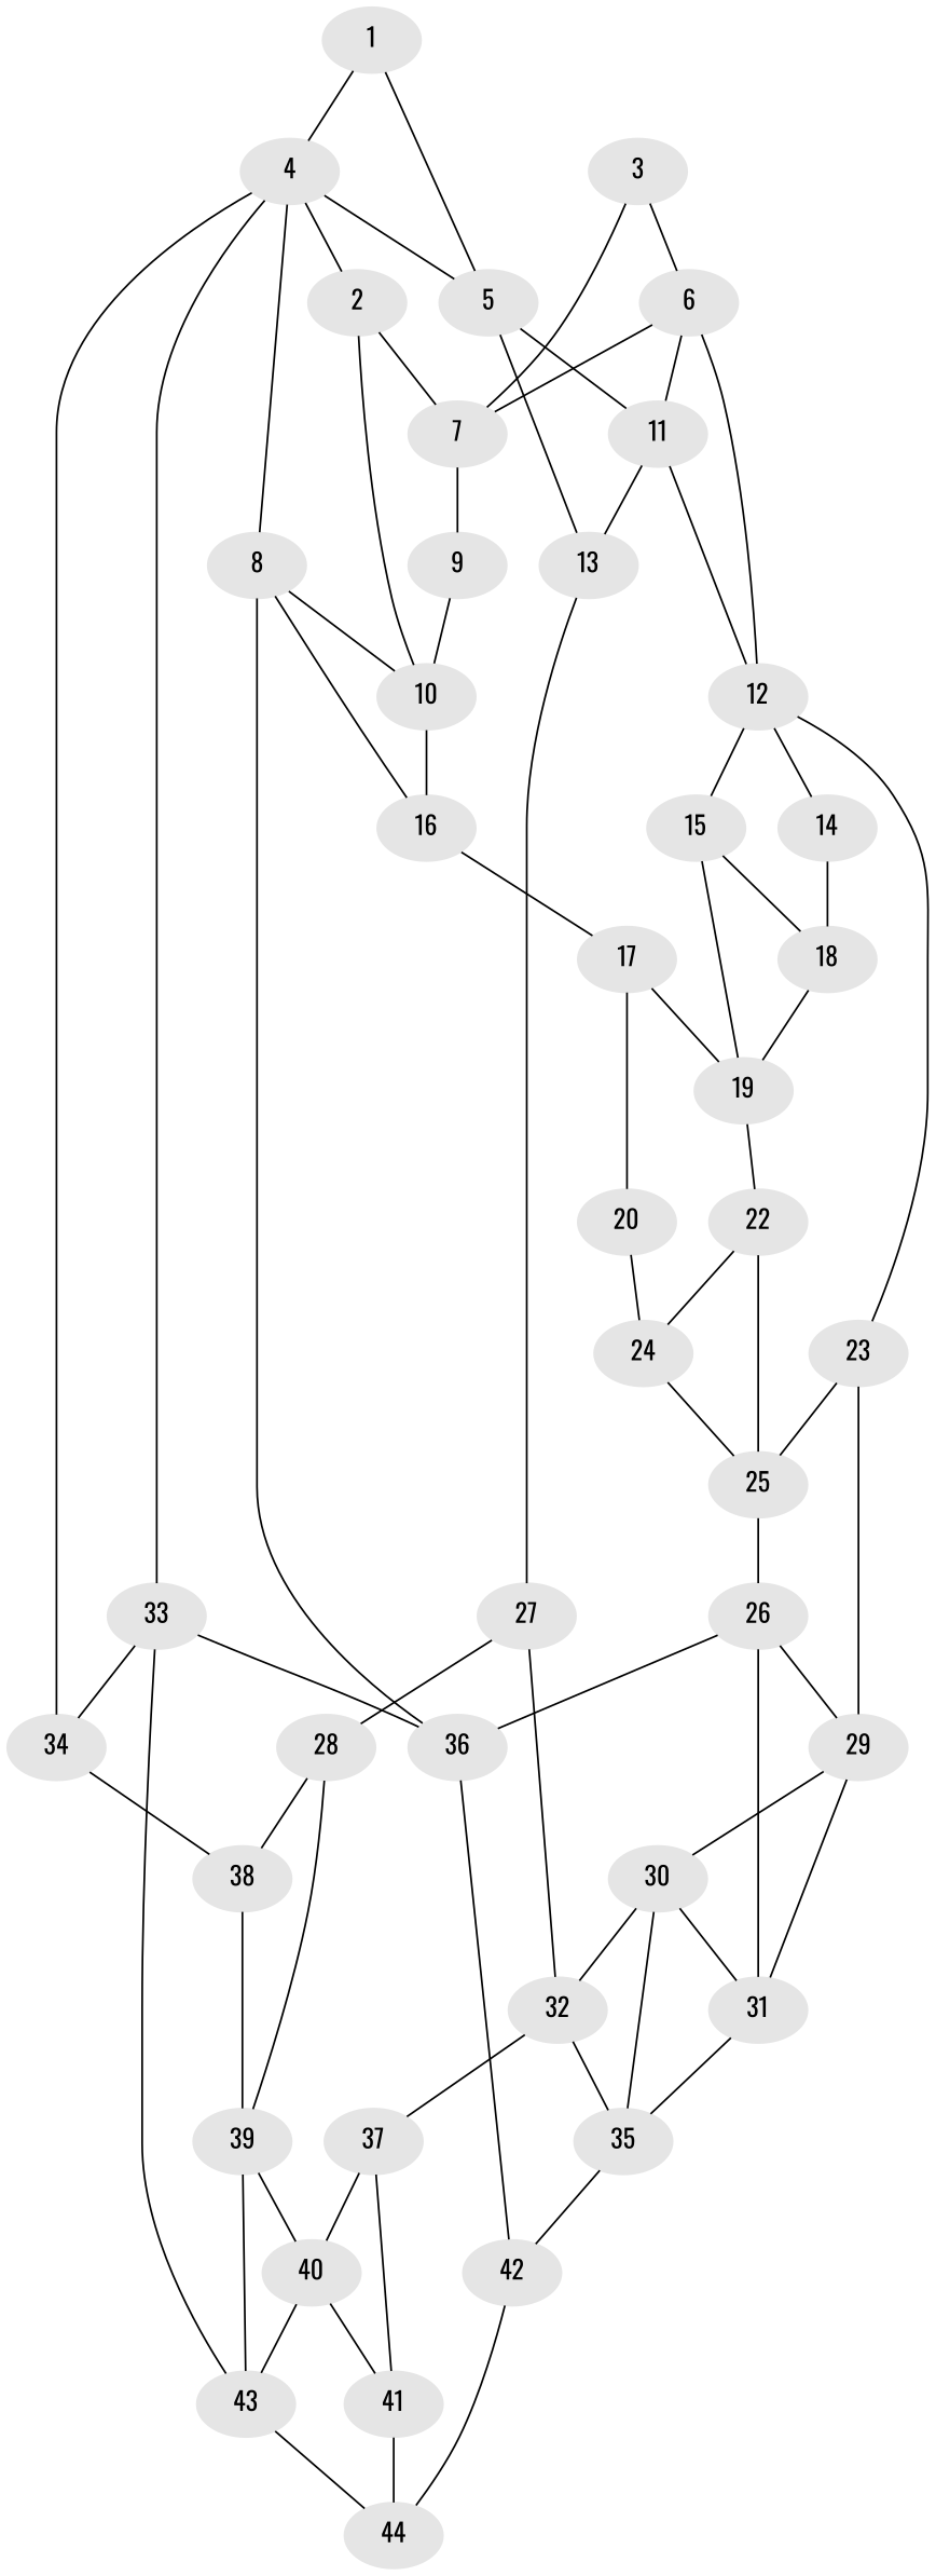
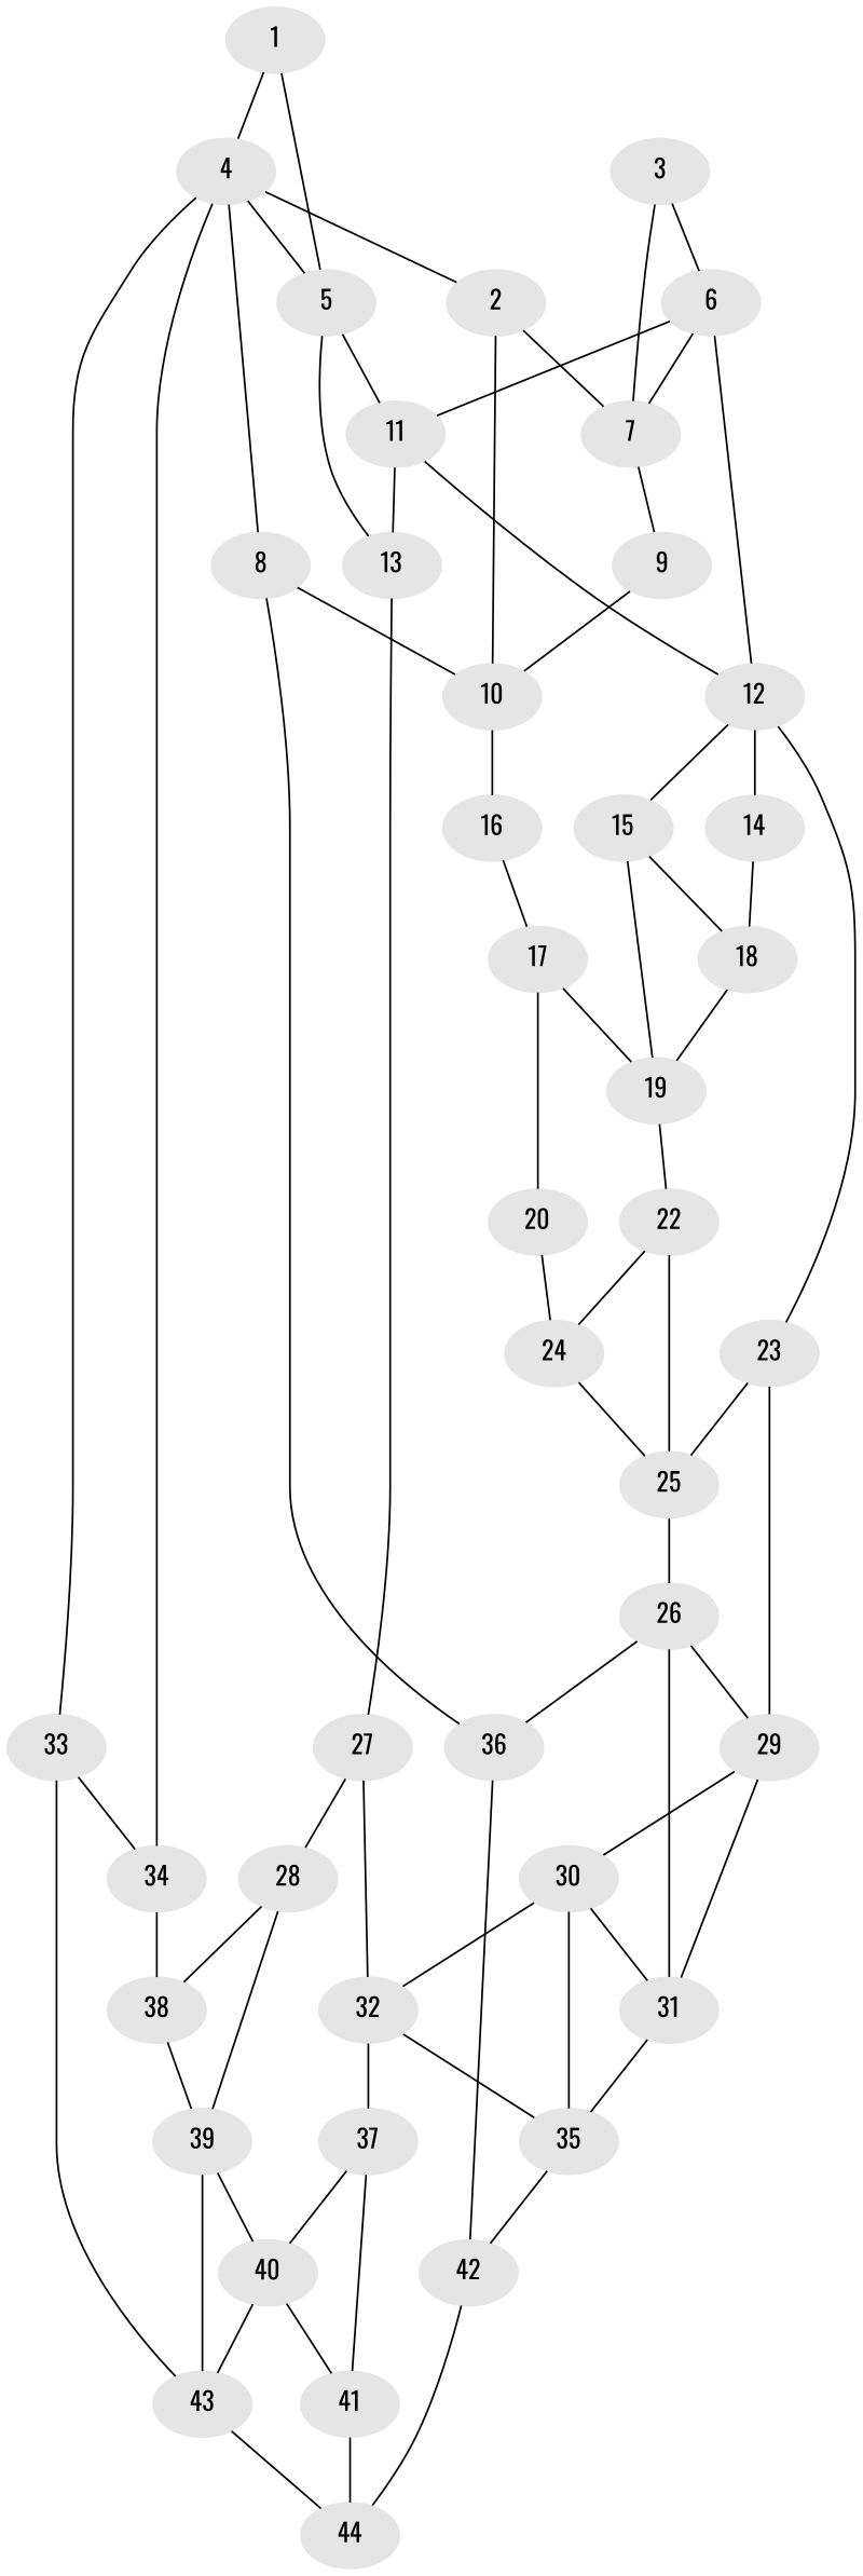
  graph {
    fontname=Oswald
    node [color=gray90 fontname=Oswald style=filled]
    edge [fontname=Oswald weight=1.0]
    1
    4
    5
    2
    7
    10
    8
    33
    34
    11
    13
    9
    16
    3
    6
    12
    36
    43
    38
    27
    15
    14
    23
    17
    42
    18
    19
    25
    29
    28
    32
    22
    20
    24
    26
    31
    30
    35
    39
    37
    40
    41
    44
    1 -- 4
    1 -- 5
    4 -- 5
    4 -- 2
    4 -- 8
    4 -- 33
    4 -- 34
    5 -- 11
    5 -- 13
    2 -- 7
    2 -- 10
    7 -- 9
    10 -- 16
    8 -- 10
-   8 -- 16
    8 -- 36
    33 -- 34
-   33 -- 36
    33 -- 43
    34 -- 38 [weight=2.0]
    11 -- 13
    11 -- 12
    13 -- 27
    9 -- 10
    16 -- 17
    3 -- 7
    3 -- 6
    6 -- 7
    6 -- 11
    6 -- 12
    12 -- 15
    12 -- 14
    12 -- 23
    36 -- 42
    43 -- 44
    38 -- 39
    27 -- 28
    27 -- 32
    15 -- 18
    15 -- 19
    14 -- 18 [weight=2.0]
    23 -- 25
    23 -- 29
    17 -- 19
    17 -- 20
    42 -- 44
    18 -- 19
    19 -- 22
    25 -- 26
    29 -- 31
    29 -- 30
    28 -- 38
    28 -- 39
    32 -- 35
    32 -- 37
    22 -- 25
    22 -- 24
    20 -- 24 [weight=2.0]
    24 -- 25
    26 -- 36
    26 -- 29
    26 -- 31
    31 -- 35
    30 -- 32
    30 -- 31
    30 -- 35
    35 -- 42
    39 -- 43
    39 -- 40
    37 -- 40
    37 -- 41
    40 -- 43
    40 -- 41
    41 -- 44 [weight=2.0]
  }
